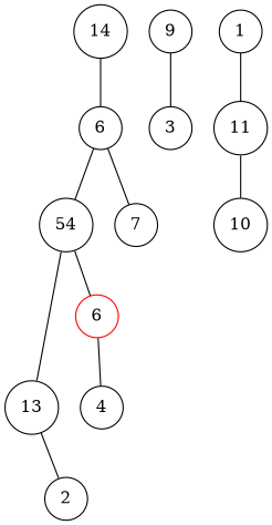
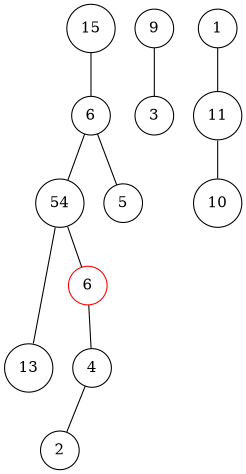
  graph {
    rankdir=UD
    splines=line
    node [shape=circle]
-   n1 [label=14]
+   n1 [label=15]
    n2 [label=6]
    n3 [label=54]
-   n4 [label=7]
+   n4 [label=5]
    n5 [label=13]
    n6 [color=red label=6]
    n7 [label=4]
    n8 [label=2]
    n9 [label=9]
    n10 [label=3]
    n11 [label=1]
    n12 [label=11]
    n13 [label=10]
    n1 -- n2
    n2 -- n3
    n2 -- n4
    n3 -- n5
    n3 -- n6
    n6 -- n7
-   n5 -- n8
+   n7 -- n8
    n9 -- n10
    n11 -- n12
    n12 -- n13
  }
